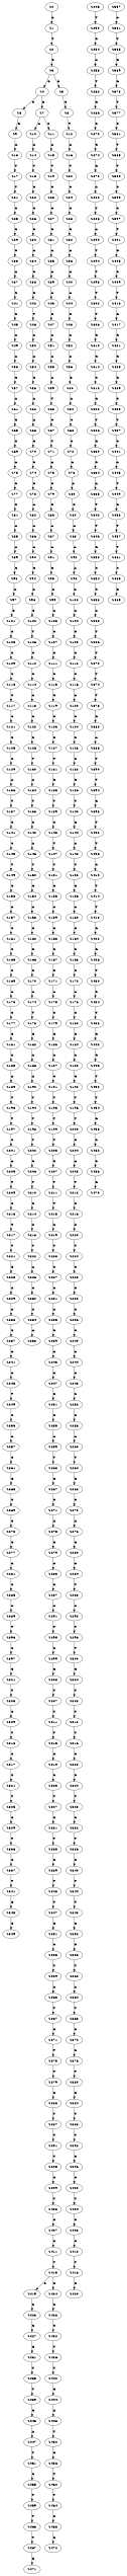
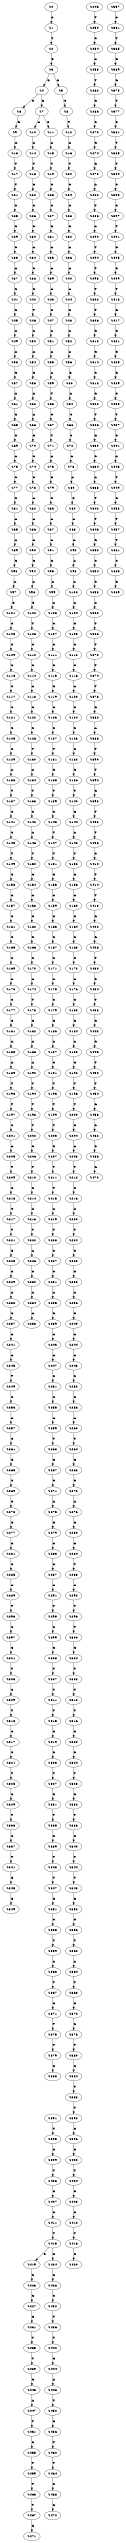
  strict digraph {
    S0
    S1
    S2
    S3
    S4
    S5
    S6
    S7
    S8
    S9
    S10
    S11
    S12
    S13
    S14
    S15
    S16
    S17
    S18
    S19
    S20
    S21
    S22
    S23
    S24
    S25
    S26
    S27
    S28
    S29
    S30
    S31
    S32
    S33
    S34
    S35
    S36
    S37
    S38
    S39
    S40
    S41
    S42
    S43
    S44
    S45
    S46
    S47
    S48
    S49
    S50
    S51
    S52
    S53
    S54
    S55
    S56
    S57
    S58
    S59
    S60
    S61
    S62
    S63
    S64
    S65
    S66
    S67
    S68
    S69
    S70
    S71
    S72
    S73
    S74
    S75
    S76
    S77
    S78
    S79
    S80
    S81
    S82
    S83
    S84
    S85
    S86
    S87
    S88
    S89
    S90
    S91
    S92
    S93
    S94
    S95
    S96
    S97
    S98
    S99
    S100
    S101
    S102
    S103
    S104
    S105
    S106
    S107
    S108
    S109
    S110
    S111
    S112
    S113
    S114
    S115
    S116
    S117
    S118
    S119
    S120
    S121
    S122
    S123
    S124
    S125
    S126
    S127
    S128
    S129
    S130
    S131
    S132
    S133
    S134
    S135
    S136
    S137
    S138
    S139
    S140
    S141
    S142
    S143
    S144
    S145
    S146
    S147
    S148
    S149
    S150
    S151
    S152
    S153
    S154
    S155
    S156
    S157
    S158
    S159
    S160
    S161
    S162
    S163
    S164
    S165
    S166
    S167
    S168
    S169
    S170
    S171
    S172
    S173
    S174
    S175
    S176
    S177
    S178
    S179
    S180
    S181
    S182
    S183
    S184
    S185
    S186
    S187
    S188
    S189
    S190
    S191
    S192
    S193
    S194
    S195
    S196
    S197
    S198
    S199
    S200
    S201
    S202
    S203
    S204
    S205
    S206
    S207
    S208
    S209
    S210
    S211
    S212
    S213
    S214
    S215
    S216
    S217
    S218
    S219
    S220
    S221
    S222
    S223
    S224
    S225
    S226
    S227
    S228
    S229
    S230
    S231
    S232
    S233
    S234
    S235
    S236
    S237
    S238
    S239
    S240
    S241
    S243
    S244
    S245
    S247
    S248
    S249
    S246
    S250
    S251
    S252
    S253
    S254
    S255
    S256
    S257
    S258
    S259
    S260
    S261
    S262
    S263
    S264
    S265
    S266
    S267
    S268
    S269
    S270
    S271
    S272
    S273
    S274
    S275
    S276
    S277
    S278
    S279
    S280
    S281
    S282
    S283
    S284
    S285
    S286
    S287
    S288
    S289
    S290
    S291
    S292
    S293
    S294
    S295
    S296
    S297
    S298
    S299
    S300
    S301
    S302
    S303
    S304
    S305
    S306
    S307
    S308
    S309
    S310
    S311
    S312
    S313
    S314
    S315
    S316
    S317
    S318
    S319
    S320
    S321
    S322
    S323
    S324
    S325
    S326
    S327
    S328
    S329
    S330
    S331
    S332
    S333
    S334
    S335
    S336
    S337
    S338
    S339
    S340
    S341
    S342
    S343
    S344
    S345
    S346
    S347
    S348
    S349
    S350
    S351
    S352
    S354
    S355
    S356
    S358
    S359
    S360
    S357
    S361
    S362
    S363
    S364
    S365
    S366
    S367
    S368
    S369
    S370
    S371
    S372
    S373
    S374
    S375
    S376
    S377
    S378
    S379
    S380
    S381
    S382
    S383
    S384
    S385
    S386
-   S387
    S388
    S389
    S390
    S391
    S392
    S393
    S394
    S395
    S396
    S397
    S398
    S399
    S400
    S401
    S402
    S403
    S404
    S405
    S406
    S407
    S408
    S409
    S410
    S411
    S412
    S413
    S414
    S415
    S416
    S417
    S418
    S419
    S424
    S420
    S421
    S422
    S423
    S425
    S426
    S427
    S428
    S429
    S430
    S431
    S432
    S433
    S434
    S435
    S436
    S437
    S438
    S439
    S440
    S441
    S442
    S443
    S444
    S445
    S446
    S447
    S448
    S449
    S450
    S451
    S452
    S453
    S454
    S455
    S456
    S457
    S458
    S459
    S460
    S461
    S462
    S463
    S464
    S465
    S466
    S467
    S468
    S469
    S470
    S471
    S472
    S0 -> S1 [label=A]
    S1 -> S2 [label=T]
    S2 -> S3 [label=G]
    S3 -> S4 [label=G]
    S3 -> S5 [label=C]
    S4 -> S6 [label=C]
    S4 -> S7 [label=G]
    S5 -> S8 [label=C]
    S6 -> S9 [label=G]
    S7 -> S10 [label=A]
    S7 -> S11 [label=C]
    S8 -> S12 [label=T]
    S9 -> S13 [label=A]
    S10 -> S14 [label=A]
    S11 -> S15 [label=A]
    S12 -> S16 [label=A]
    S13 -> S17 [label=T]
    S14 -> S18 [label=T]
    S15 -> S19 [label=T]
    S16 -> S20 [label=T]
    S17 -> S21 [label=T]
    S18 -> S22 [label=G]
    S19 -> S23 [label=C]
    S20 -> S24 [label=C]
    S21 -> S25 [label=C]
    S22 -> S26 [label=C]
    S23 -> S27 [label=C]
    S24 -> S28 [label=C]
    S25 -> S29 [label=G]
    S26 -> S30 [label=C]
    S27 -> S31 [label=G]
    S28 -> S32 [label=G]
    S29 -> S33 [label=C]
    S30 -> S34 [label=A]
    S31 -> S35 [label=A]
    S32 -> S36 [label=A]
    S33 -> S37 [label=A]
    S34 -> S38 [label=C]
    S35 -> S39 [label=A]
    S36 -> S40 [label=A]
    S37 -> S41 [label=G]
    S38 -> S42 [label=G]
    S39 -> S43 [label=A]
    S40 -> S44 [label=A]
    S41 -> S45 [label=G]
    S42 -> S46 [label=T]
    S43 -> S47 [label=G]
    S44 -> S48 [label=G]
    S45 -> S49 [label=A]
    S46 -> S50 [label=A]
    S47 -> S51 [label=A]
    S48 -> S52 [label=A]
    S49 -> S53 [label=A]
    S50 -> S54 [label=A]
    S51 -> S55 [label=A]
    S52 -> S56 [label=A]
    S53 -> S57 [label=G]
    S54 -> S58 [label=G]
    S55 -> S59 [label=A]
    S56 -> S60 [label=G]
    S57 -> S61 [label=A]
    S58 -> S62 [label=A]
    S59 -> S63 [label=T]
    S60 -> S64 [label=A]
    S61 -> S65 [label=G]
    S62 -> S66 [label=A]
    S63 -> S67 [label=C]
    S64 -> S68 [label=C]
    S65 -> S69 [label=C]
    S66 -> S70 [label=G]
    S67 -> S71 [label=T]
    S68 -> S72 [label=C]
    S69 -> S73 [label=A]
    S70 -> S74 [label=C]
    S71 -> S75 [label=A]
    S72 -> S76 [label=A]
    S73 -> S77 [label=C]
    S74 -> S78 [label=C]
    S75 -> S79 [label=G]
    S76 -> S80 [label=A]
    S77 -> S81 [label=C]
    S78 -> S82 [label=A]
    S79 -> S83 [label=C]
    S80 -> S84 [label=C]
    S81 -> S85 [label=A]
    S82 -> S86 [label=A]
    S83 -> S87 [label=A]
    S84 -> S88 [label=A]
    S85 -> S89 [label=A]
    S86 -> S90 [label=A]
    S87 -> S91 [label=A]
    S88 -> S92 [label=A]
    S89 -> S93 [label=G]
    S90 -> S94 [label=G]
    S91 -> S95 [label=G]
    S92 -> S96 [label=A]
    S93 -> S97 [label=A]
    S94 -> S98 [label=A]
    S95 -> S99 [label=A]
    S96 -> S100 [label=A]
    S97 -> S101 [label=G]
    S98 -> S102 [label=G]
    S99 -> S103 [label=A]
    S100 -> S104 [label=A]
    S101 -> S105 [label=C]
    S102 -> S106 [label=T]
    S103 -> S107 [label=C]
    S104 -> S108 [label=C]
    S105 -> S109 [label=C]
    S106 -> S110 [label=C]
    S107 -> S111 [label=C]
    S108 -> S112 [label=C]
    S109 -> S113 [label=C]
    S110 -> S114 [label=C]
    S111 -> S115 [label=C]
    S112 -> S116 [label=C]
    S113 -> S117 [label=C]
    S114 -> S118 [label=A]
    S115 -> S119 [label=G]
    S116 -> S120 [label=A]
    S117 -> S121 [label=C]
    S118 -> S122 [label=C]
    S119 -> S123 [label=C]
    S120 -> S124 [label=C]
    S121 -> S125 [label=C]
    S122 -> S126 [label=C]
    S123 -> S127 [label=C]
    S124 -> S128 [label=C]
    S125 -> S129 [label=G]
    S126 -> S130 [label=T]
    S127 -> S131 [label=T]
    S128 -> S132 [label=C]
    S129 -> S133 [label=A]
    S130 -> S134 [label=A]
    S131 -> S135 [label=G]
    S132 -> S136 [label=G]
    S133 -> S137 [label=T]
    S134 -> S138 [label=T]
    S135 -> S139 [label=T]
    S136 -> S140 [label=T]
    S137 -> S141 [label=C]
    S138 -> S142 [label=C]
    S139 -> S143 [label=C]
    S140 -> S144 [label=G]
    S141 -> S145 [label=C]
    S142 -> S146 [label=A]
    S143 -> S147 [label=T]
    S144 -> S148 [label=A]
    S145 -> S149 [label=T]
    S146 -> S150 [label=T]
    S147 -> S151 [label=T]
    S148 -> S152 [label=T]
    S149 -> S153 [label=G]
    S150 -> S154 [label=G]
    S151 -> S155 [label=G]
    S152 -> S156 [label=G]
    S153 -> S157 [label=A]
    S154 -> S158 [label=A]
    S155 -> S159 [label=A]
    S156 -> S160 [label=A]
    S157 -> S161 [label=G]
    S158 -> S162 [label=G]
    S159 -> S163 [label=G]
    S160 -> S164 [label=G]
    S161 -> S165 [label=C]
    S162 -> S166 [label=C]
    S163 -> S167 [label=C]
    S164 -> S168 [label=C]
    S165 -> S169 [label=C]
    S166 -> S170 [label=C]
    S167 -> S171 [label=C]
    S168 -> S172 [label=C]
    S169 -> S173 [label=A]
    S170 -> S174 [label=A]
    S171 -> S175 [label=A]
    S172 -> S176 [label=A]
    S173 -> S177 [label=C]
    S174 -> S178 [label=T]
    S175 -> S179 [label=C]
    S176 -> S180 [label=C]
    S177 -> S181 [label=G]
    S178 -> S182 [label=G]
    S179 -> S183 [label=G]
    S180 -> S184 [label=G]
    S181 -> S185 [label=A]
    S182 -> S186 [label=A]
    S183 -> S187 [label=A]
    S184 -> S188 [label=A]
    S185 -> S189 [label=A]
    S186 -> S190 [label=A]
    S187 -> S191 [label=C]
    S188 -> S192 [label=G]
    S189 -> S193 [label=T]
    S190 -> S194 [label=T]
    S191 -> S195 [label=T]
    S192 -> S196 [label=T]
    S193 -> S197 [label=T]
    S194 -> S198 [label=T]
    S195 -> S199 [label=T]
    S196 -> S200 [label=T]
    S197 -> S201 [label=C]
    S198 -> S202 [label=T]
    S199 -> S203 [label=T]
    S200 -> S204 [label=C]
    S201 -> S205 [label=A]
    S202 -> S206 [label=G]
    S203 -> S207 [label=G]
    S204 -> S208 [label=A]
    S205 -> S209 [label=T]
    S206 -> S210 [label=T]
    S207 -> S211 [label=T]
    S208 -> S212 [label=T]
    S209 -> S213 [label=C]
    S210 -> S214 [label=G]
    S211 -> S215 [label=T]
    S212 -> S216 [label=C]
    S213 -> S217 [label=C]
    S214 -> S218 [label=A]
    S215 -> S219 [label=A]
    S216 -> S220 [label=A]
    S217 -> S221 [label=T]
    S218 -> S222 [label=T]
    S219 -> S223 [label=T]
    S220 -> S224 [label=T]
    S221 -> S225 [label=G]
    S222 -> S226 [label=A]
    S223 -> S227 [label=C]
    S224 -> S228 [label=C]
    S225 -> S229 [label=C]
    S226 -> S230 [label=C]
    S227 -> S231 [label=C]
    S228 -> S232 [label=C]
    S229 -> S233 [label=A]
    S230 -> S234 [label=A]
    S231 -> S235 [label=A]
    S232 -> S236 [label=A]
    S233 -> S237 [label=G]
    S234 -> S238 [label=A]
    S235 -> S239 [label=G]
    S236 -> S240 [label=G]
    S237 -> S241 [label=A]
    S239 -> S243 [label=A]
    S240 -> S244 [label=A]
    S241 -> S245 [label=A]
    S243 -> S247 [label=A]
    S244 -> S248 [label=A]
    S245 -> S249 [label=T]
    S247 -> S251 [label=C]
    S248 -> S252 [label=C]
    S249 -> S253 [label=C]
    S246 -> S250 [label=T]
    S250 -> S254 [label=C]
    S251 -> S255 [label=C]
    S252 -> S256 [label=C]
    S253 -> S257 [label=A]
    S254 -> S258 [label=A]
    S255 -> S259 [label=A]
    S256 -> S260 [label=A]
    S257 -> S261 [label=C]
    S258 -> S262 [label=T]
    S259 -> S263 [label=T]
    S260 -> S264 [label=T]
    S261 -> S265 [label=G]
    S262 -> S266 [label=G]
    S263 -> S267 [label=G]
    S264 -> S268 [label=G]
    S265 -> S269 [label=C]
    S266 -> S270 [label=C]
    S267 -> S271 [label=C]
    S268 -> S272 [label=C]
    S269 -> S273 [label=G]
    S270 -> S274 [label=G]
    S271 -> S275 [label=A]
    S272 -> S276 [label=A]
    S273 -> S277 [label=G]
    S274 -> S278 [label=G]
    S275 -> S279 [label=G]
    S276 -> S280 [label=G]
    S277 -> S281 [label=A]
    S278 -> S282 [label=A]
    S279 -> S283 [label=A]
    S280 -> S284 [label=A]
    S281 -> S285 [label=C]
    S282 -> S286 [label=T]
    S283 -> S287 [label=C]
    S284 -> S288 [label=T]
    S285 -> S289 [label=A]
    S286 -> S290 [label=A]
    S287 -> S291 [label=A]
    S288 -> S292 [label=A]
    S289 -> S293 [label=T]
    S290 -> S294 [label=T]
    S291 -> S295 [label=T]
    S292 -> S296 [label=T]
    S293 -> S297 [label=C]
    S294 -> S298 [label=T]
    S295 -> S299 [label=C]
    S296 -> S300 [label=T]
    S297 -> S301 [label=G]
    S298 -> S302 [label=T]
    S299 -> S303 [label=G]
    S300 -> S304 [label=G]
    S301 -> S305 [label=T]
    S302 -> S306 [label=T]
    S303 -> S307 [label=T]
    S304 -> S308 [label=T]
    S305 -> S309 [label=C]
    S306 -> S310 [label=G]
    S307 -> S311 [label=T]
    S308 -> S312 [label=T]
    S309 -> S313 [label=T]
    S310 -> S314 [label=G]
    S311 -> S315 [label=T]
    S312 -> S316 [label=T]
    S313 -> S317 [label=C]
    S314 -> S318 [label=C]
    S315 -> S319 [label=C]
    S316 -> S320 [label=C]
    S317 -> S321 [label=C]
    S318 -> S322 [label=G]
    S319 -> S323 [label=C]
    S320 -> S324 [label=C]
    S321 -> S325 [label=T]
    S322 -> S326 [label=T]
    S323 -> S327 [label=T]
    S324 -> S328 [label=T]
    S325 -> S329 [label=G]
    S326 -> S330 [label=G]
    S327 -> S331 [label=G]
    S328 -> S332 [label=G]
    S329 -> S333 [label=T]
    S330 -> S334 [label=C]
    S331 -> S335 [label=T]
    S332 -> S336 [label=T]
    S333 -> S337 [label=G]
    S334 -> S338 [label=A]
    S335 -> S339 [label=G]
    S336 -> S340 [label=G]
    S337 -> S341 [label=T]
    S338 -> S342 [label=T]
    S339 -> S343 [label=T]
    S340 -> S344 [label=T]
    S341 -> S345 [label=G]
    S342 -> S346 [label=T]
    S343 -> S347 [label=T]
    S344 -> S348 [label=T]
    S345 -> S349 [label=G]
    S346 -> S350 [label=G]
    S347 -> S351 [label=G]
    S348 -> S352 [label=G]
    S350 -> S354 [label=C]
    S351 -> S355 [label=C]
    S352 -> S356 [label=C]
    S354 -> S358 [label=C]
    S355 -> S359 [label=T]
    S356 -> S360 [label=T]
    S358 -> S362 [label=A]
    S359 -> S363 [label=A]
    S360 -> S364 [label=A]
    S357 -> S361 [label=A]
    S361 -> S365 [label=T]
    S362 -> S366 [label=T]
    S363 -> S367 [label=T]
    S364 -> S368 [label=T]
    S365 -> S369 [label=G]
    S366 -> S370 [label=T]
    S367 -> S371 [label=G]
    S368 -> S372 [label=G]
    S369 -> S373 [label=G]
    S370 -> S374 [label=T]
    S371 -> S375 [label=T]
    S372 -> S376 [label=G]
    S373 -> S377 [label=T]
    S374 -> S378 [label=T]
    S375 -> S379 [label=T]
    S376 -> S380 [label=T]
    S377 -> S381 [label=C]
    S378 -> S382 [label=G]
    S379 -> S383 [label=G]
    S380 -> S384 [label=G]
    S381 -> S385 [label=T]
    S382 -> S386 [label=A]
-   S383 -> S387 [label=T]
    S384 -> S388 [label=T]
    S385 -> S389 [label=T]
    S386 -> S390 [label=T]
-   S387 -> S391 [label=T]
    S388 -> S392 [label=T]
    S389 -> S393 [label=C]
    S390 -> S394 [label=T]
    S391 -> S395 [label=T]
    S392 -> S396 [label=C]
    S393 -> S397 [label=C]
    S394 -> S398 [label=G]
    S395 -> S399 [label=C]
    S396 -> S400 [label=C]
    S397 -> S401 [label=T]
    S398 -> S402 [label=T]
    S399 -> S403 [label=T]
    S400 -> S404 [label=T]
    S401 -> S405 [label=G]
    S402 -> S406 [label=T]
    S403 -> S407 [label=G]
    S404 -> S408 [label=C]
    S405 -> S409 [label=C]
    S406 -> S410 [label=C]
    S407 -> S411 [label=C]
    S408 -> S412 [label=C]
    S409 -> S413 [label=T]
    S410 -> S414 [label=T]
    S411 -> S415 [label=T]
    S412 -> S416 [label=T]
    S413 -> S417 [label=G]
    S414 -> S418 [label=T]
    S415 -> S419 [label=C]
    S415 -> S424 [label=G]
    S416 -> S420 [label=G]
    S417 -> S421 [label=G]
    S418 -> S422 [label=G]
    S419 -> S423 [label=G]
    S424 -> S428 [label=G]
    S421 -> S425 [label=G]
    S422 -> S426 [label=G]
    S423 -> S427 [label=G]
    S425 -> S429 [label=G]
    S426 -> S430 [label=T]
    S427 -> S431 [label=G]
    S428 -> S432 [label=C]
    S429 -> S433 [label=C]
    S430 -> S434 [label=C]
    S431 -> S435 [label=T]
    S432 -> S436 [label=T]
    S433 -> S437 [label=T]
    S434 -> S438 [label=T]
    S435 -> S439 [label=T]
    S436 -> S440 [label=T]
    S437 -> S441 [label=C]
    S438 -> S442 [label=G]
    S439 -> S443 [label=G]
    S440 -> S444 [label=G]
    S441 -> S445 [label=A]
    S442 -> S446 [label=G]
    S443 -> S447 [label=A]
    S444 -> S448 [label=A]
    S445 -> S449 [label=T]
    S446 -> S450 [label=T]
    S447 -> S451 [label=T]
    S448 -> S452 [label=T]
    S449 -> S453 [label=G]
    S450 -> S454 [label=T]
    S451 -> S455 [label=G]
    S452 -> S456 [label=G]
    S453 -> S457 [label=T]
    S454 -> S458 [label=G]
    S455 -> S459 [label=T]
    S456 -> S460 [label=T]
    S457 -> S461 [label=T]
    S458 -> S462 [label=C]
    S459 -> S463 [label=T]
    S460 -> S464 [label=T]
    S461 -> S465 [label=C]
    S462 -> S466 [label=C]
    S463 -> S467 [label=T]
    S464 -> S468 [label=C]
    S465 -> S469 [label=G]
    S466 -> S470 [label=G]
    S467 -> S471 [label=G]
    S468 -> S472 [label=G]
  }
